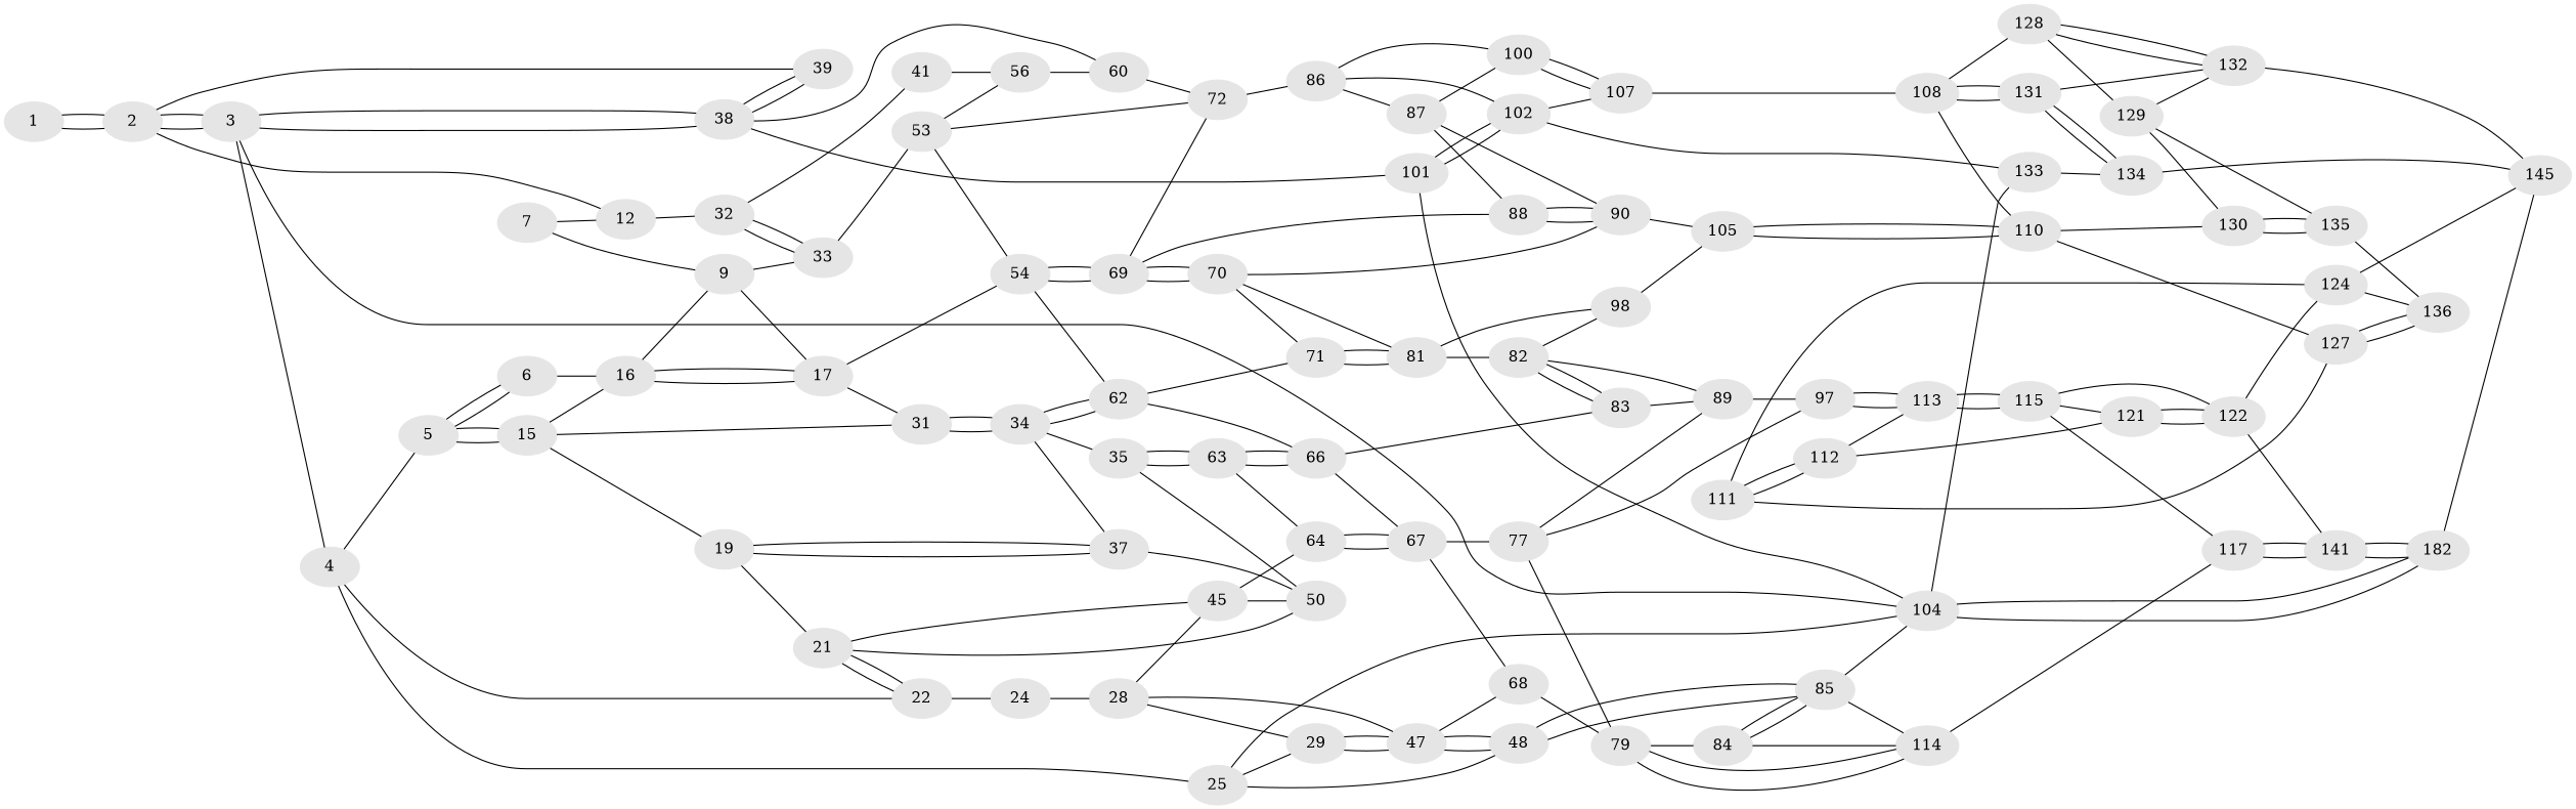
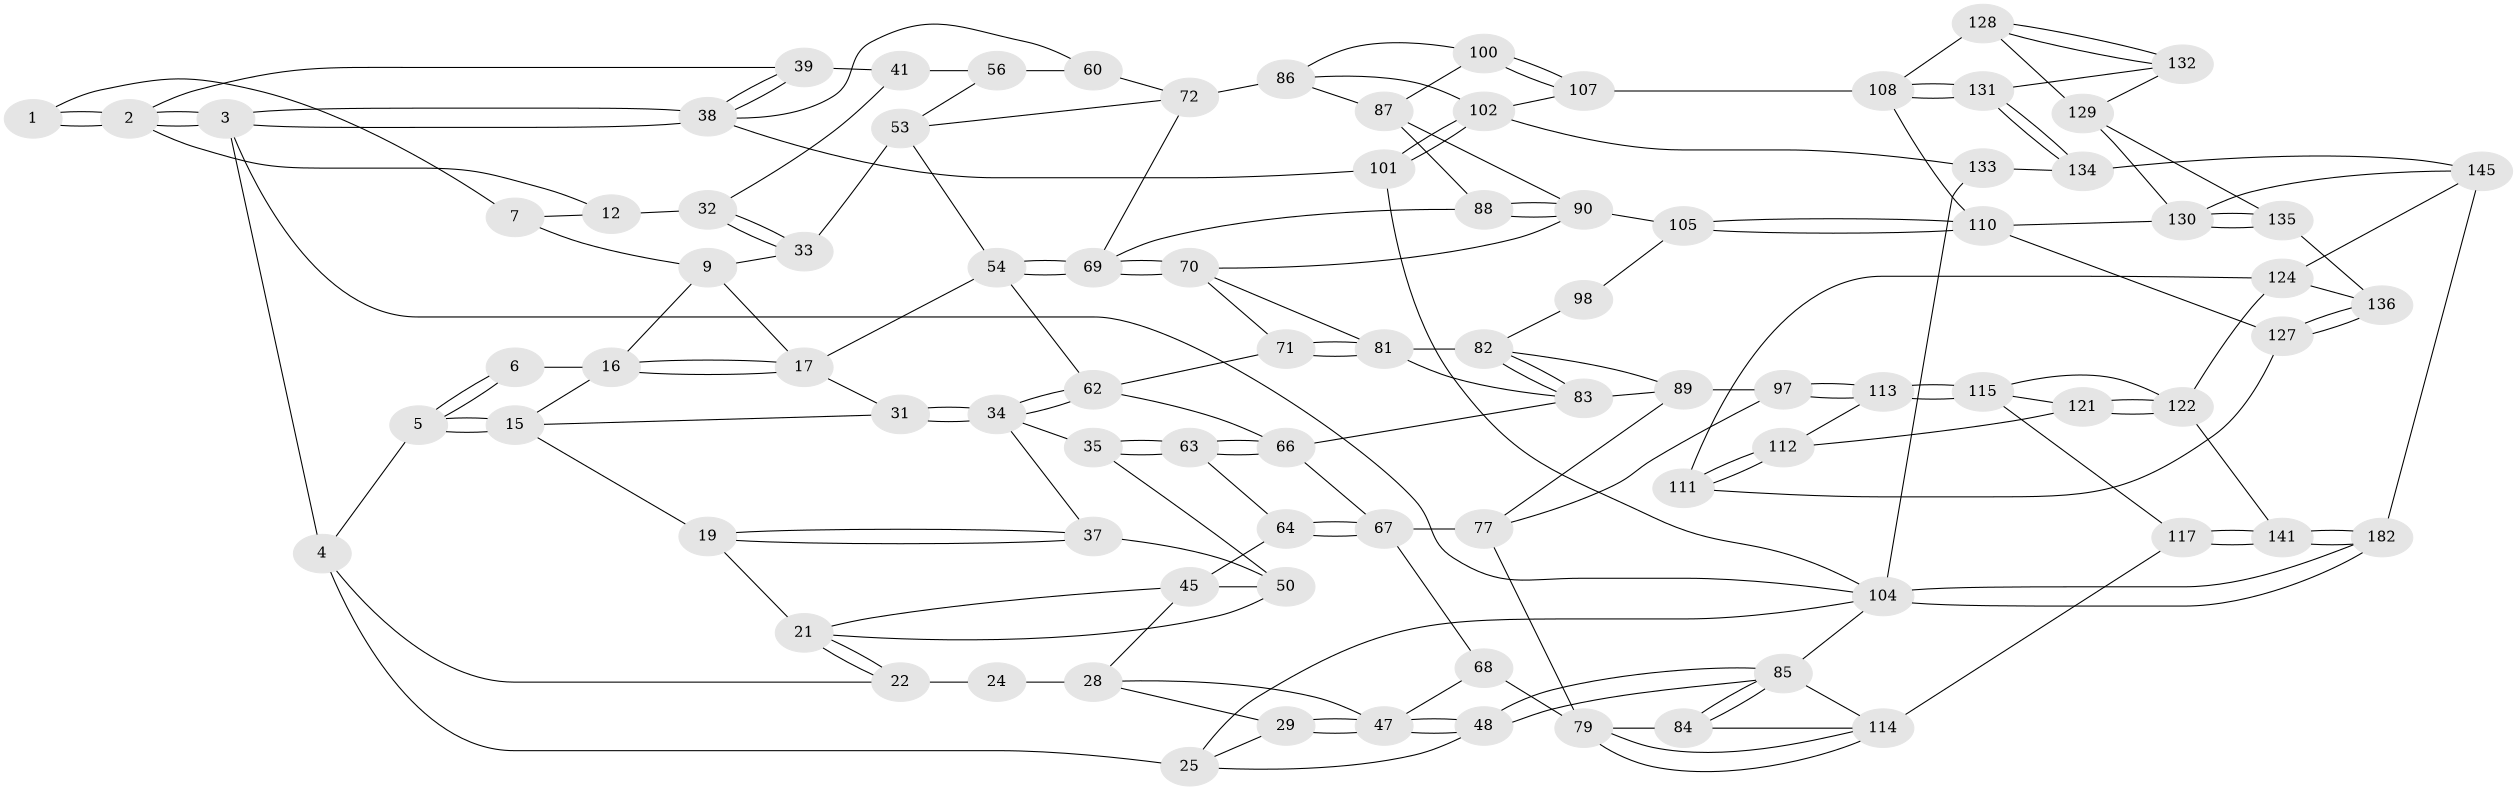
  graph {
    rankdir=LR
    node [color=gray90 style=filled]
    2 [super="+14"]
    1
    7 [super="+8"]
    3
    12 [super="+13"]
    39
    9 [super="+10"]
    4
    38 [super="+59"]
    104 [super="+119"]
    32 [super="+43"]
    41 [super="+42"]
    5
    22 [super="+23"]
    25 [super="+26"]
    60
    101
    133 [super="+140"]
    n19 [label=182 super="+147"]
    6 [super="+11"]
    15 [super="+18"]
    24 [super="+27"]
    29
    48
    16
    19 [super="+20"]
    31
    17 [super="+30"]
    33 [super="+52"]
    54 [super="+55"]
    53 [super="+57"]
    21 [super="+44"]
    37 [super="+40"]
    34
    62 [super="+65"]
    69 [super="+73"]
    45 [super="+61"]
    50 [super="+51"]
    64
    28 [super="+46"]
    47 [super="+49"]
    85 [super="+103"]
    68
    35 [super="+36"]
    56 [super="+58"]
    72 [super="+74"]
    63
    66 [super="+75"]
    71
    102 [super="+120"]
    67 [super="+76"]
    79 [super="+80"]
    114 [super="+118"]
    86 [super="+99"]
    70 [super="+92"]
    88
    83
    81 [super="+94"]
    77 [super="+78"]
    89 [super="+96"]
    97
    84
    90 [super="+91"]
    82 [super="+95"]
    98
    105 [super="+106"]
    87 [super="+93"]
    100
    113
    117
    107
    110 [super="+126"]
    115 [super="+116"]
    108 [super="+109"]
    134 [super="+144"]
    145 [super="+146"]
    127
    130
    111 [super="+123"]
    112
    124 [super="+139"]
    128
    131
    129 [super="+137"]
    132 [super="+138"]
    136
    135
    121
    122 [super="+125"]
    141 [super="+143"]
    2 -- 3
    2 -- 3
    2 -- 12
    2 -- 39
    1 -- 2
    1 -- 2
+   1 -- 7
    7 -- 12 [weight=2]
    7 -- 9
    3 -- 4
    3 -- 38
    3 -- 38
    3 -- 104
    12 -- 32
+   39 -- 41
    9 -- 17
    9 -- 33
    4 -- 5
    4 -- 22
    4 -- 25
    38 -- 39
    38 -- 39
    38 -- 60
    38 -- 101
    104 -- 133
    104 -- n19
    104 -- n19
    32 -- 41
    32 -- 33 [weight=2]
    32 -- 33
    41 -- 56 [weight=2]
    5 -- 6
    5 -- 6
    5 -- 15
    5 -- 15
    22 -- 24 [weight=2]
    25 -- 104
    25 -- 29
    25 -- 48
    60 -- 72
    101 -- 104
    101 -- 102
    101 -- 102
    133 -- 134 [weight=2]
    n19 -- 145
    6 -- 16
    15 -- 16
    15 -- 19
    15 -- 31
    24 -- 28
    29 -- 47
    29 -- 47
    48 -- 85
    48 -- 85
    16 -- 9
    16 -- 17
    16 -- 17
    19 -- 21
    19 -- 37 [weight=2]
    19 -- 37
    31 -- 34
    31 -- 34
    17 -- 31
    17 -- 54
    33 -- 53
    54 -- 62
    54 -- 69
    54 -- 69
    53 -- 54
    53 -- 56
    53 -- 72
    21 -- 22
    21 -- 22
    21 -- 45
    21 -- 50
    37 -- 50
    34 -- 37
    34 -- 62
    34 -- 62
    34 -- 35
    62 -- 66
    62 -- 71
    69 -- 72
    69 -- 70
    69 -- 70
    69 -- 88
    45 -- 50
    45 -- 64
    64 -- 67
    64 -- 67
    28 -- 29
    28 -- 45
    28 -- 47
    47 -- 48
    47 -- 48
    47 -- 68
    85 -- 104
    85 -- 114
    68 -- 79
    35 -- 50
    35 -- 63
    35 -- 63
    56 -- 60
    72 -- 86
    63 -- 64
    63 -- 66
    63 -- 66
    66 -- 67
    66 -- 83
    71 -- 81
    71 -- 81
    102 -- 133
    102 -- 107
    67 -- 68
    67 -- 77
    79 -- 114
    79 -- 114
    79 -- 84
    114 -- 117
    86 -- 102
    86 -- 87
    86 -- 100
    70 -- 71
    70 -- 81
    70 -- 90
    88 -- 90
    88 -- 90
    83 -- 89
    81 -- 82
-   81 -- 98
+   81 -- 83
    77 -- 79
    77 -- 89
    77 -- 97
    89 -- 97
    97 -- 113
    97 -- 113
    84 -- 85
    84 -- 85
    84 -- 114
    90 -- 105
    82 -- 83
    82 -- 83
    82 -- 89
    82 -- 98
    98 -- 105
    105 -- 110
    105 -- 110
    87 -- 88
    87 -- 90
    87 -- 100
    100 -- 107
    100 -- 107
    113 -- 115
    113 -- 115
    117 -- 141
    117 -- 141
    107 -- 108
    110 -- 127
    110 -- 130
    115 -- 117
    115 -- 121
    115 -- 122
    108 -- 110
    108 -- 128
    108 -- 131
    108 -- 131
    134 -- 145
    127 -- 136
    127 -- 136
    130 -- 135
    130 -- 135
    111 -- 127
    111 -- 112
    111 -- 112
    111 -- 124
    112 -- 113
    112 -- 121
    124 -- 145
    124 -- 136
    128 -- 129
    128 -- 132
    128 -- 132
    131 -- 134
    131 -- 134
    131 -- 132
    129 -- 130
    129 -- 132
    129 -- 135
-   132 -- 145
+   130 -- 145
    135 -- 136
    121 -- 122
    121 -- 122
    122 -- 124
    122 -- 141
    141 -- n19 [weight=2]
    141 -- n19
  }
